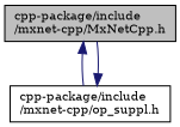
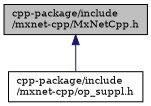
  digraph {
    fontname="DejaVu Serif"
    node [color=black fontname="DejaVu Serif" fontsize=10 shape=record style=filled]
    edge [color=midnightblue dir=back fontname="DejaVu Serif" fontsize=10 labelfontname=Helvetica labelfontsize=10 style=solid]
    n1 [fillcolor=grey75 fontcolor=black height=0.2 label="cpp-package/include\l/mxnet-cpp/MxNetCpp.h" width=0.4]
    n2 [fillcolor=white height=0.2 label="cpp-package/include\l/mxnet-cpp/op_suppl.h" width=0.4]
    n1 -> n2
-   n2 -> n1
  }
